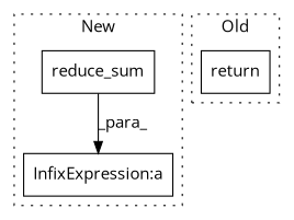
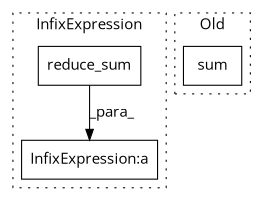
  digraph {
    fontname="Open Sans"
    node [shape=box fontname="Open Sans"]
    n1 [a=32 l="11,1" label=reduce_sum s="2171,2204"]
    n2 [a=27 l=3 label="InfixExpression:a" s=2236]
-   n3 [a=41 l=7 label=return s=2181]
+   n3 [a=41 l=7 label=sum s=2181]
    subgraph cluster_1 {
-     label=New
+     label=InfixExpression
      style=dotted
      n1
      n2
    }
    subgraph cluster_2 {
      label=Old
      style=dotted
      n3
    }
    n1 -> n2 [label=_para_ fontname="Open Sans"]
  }
